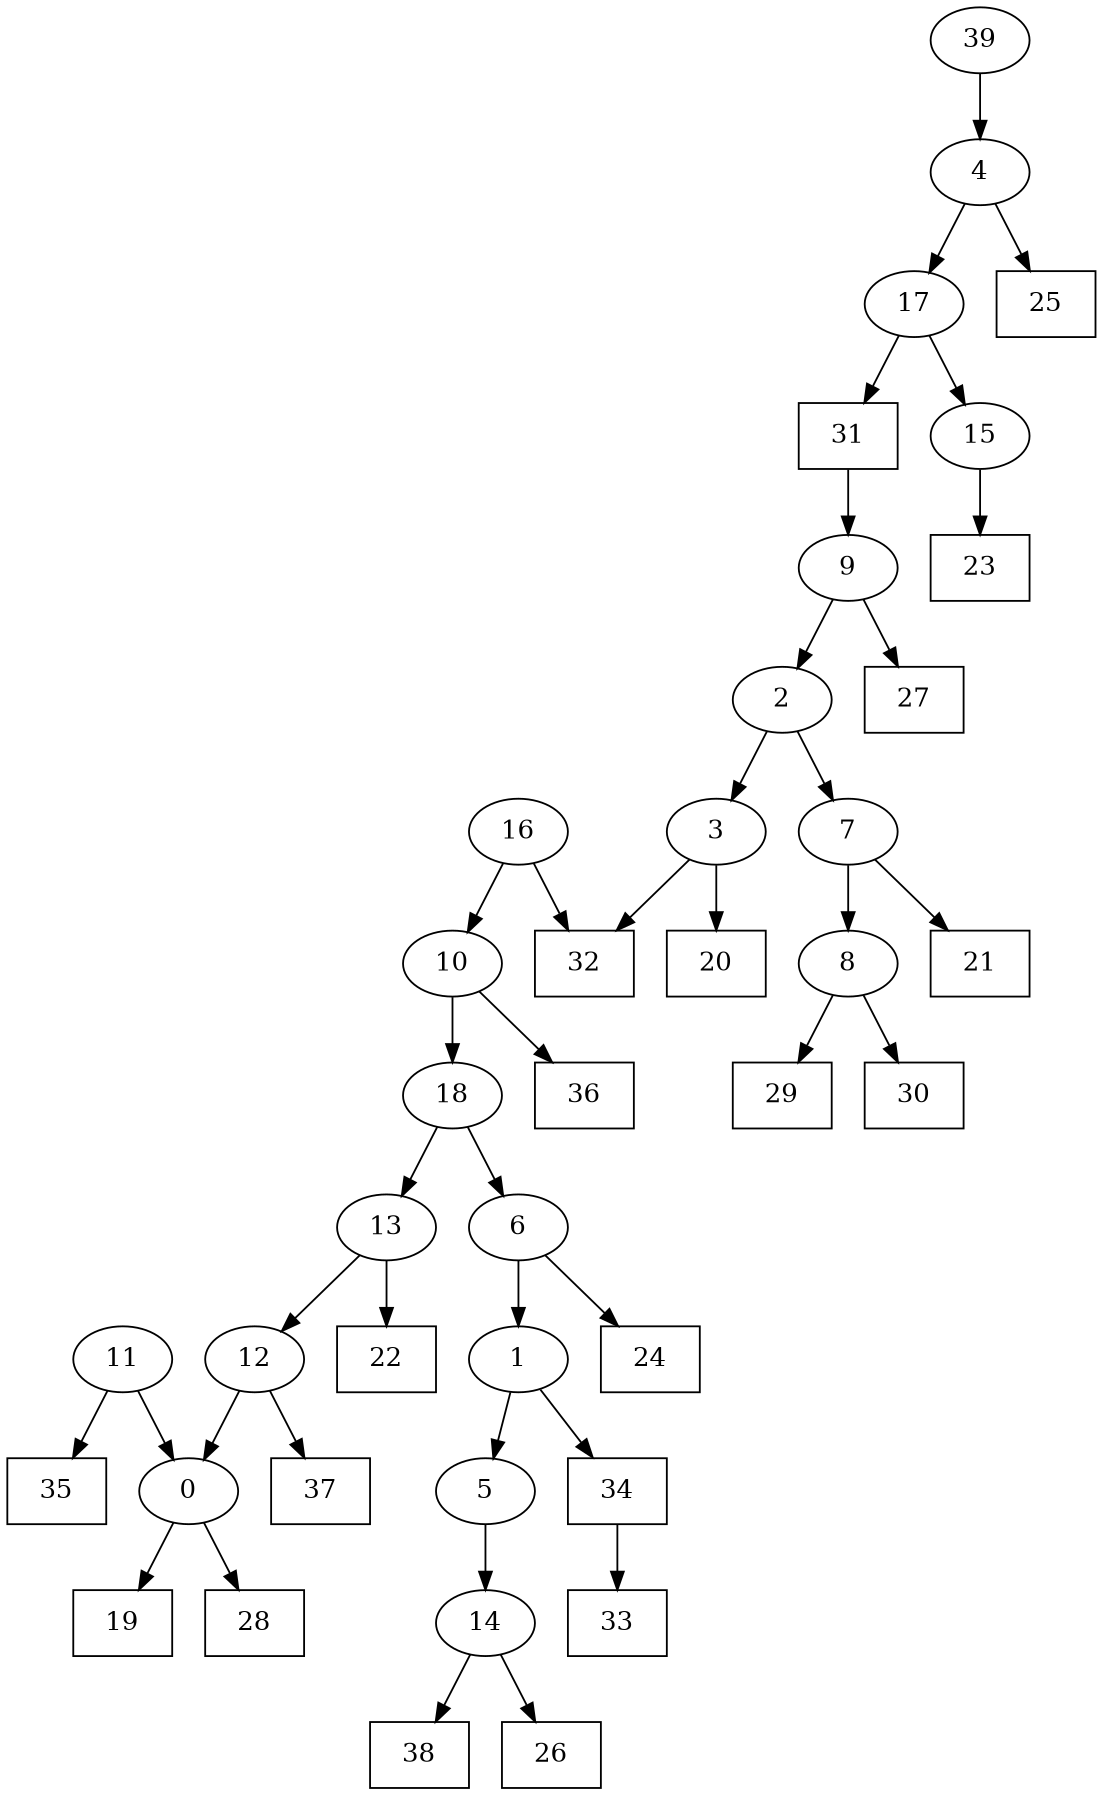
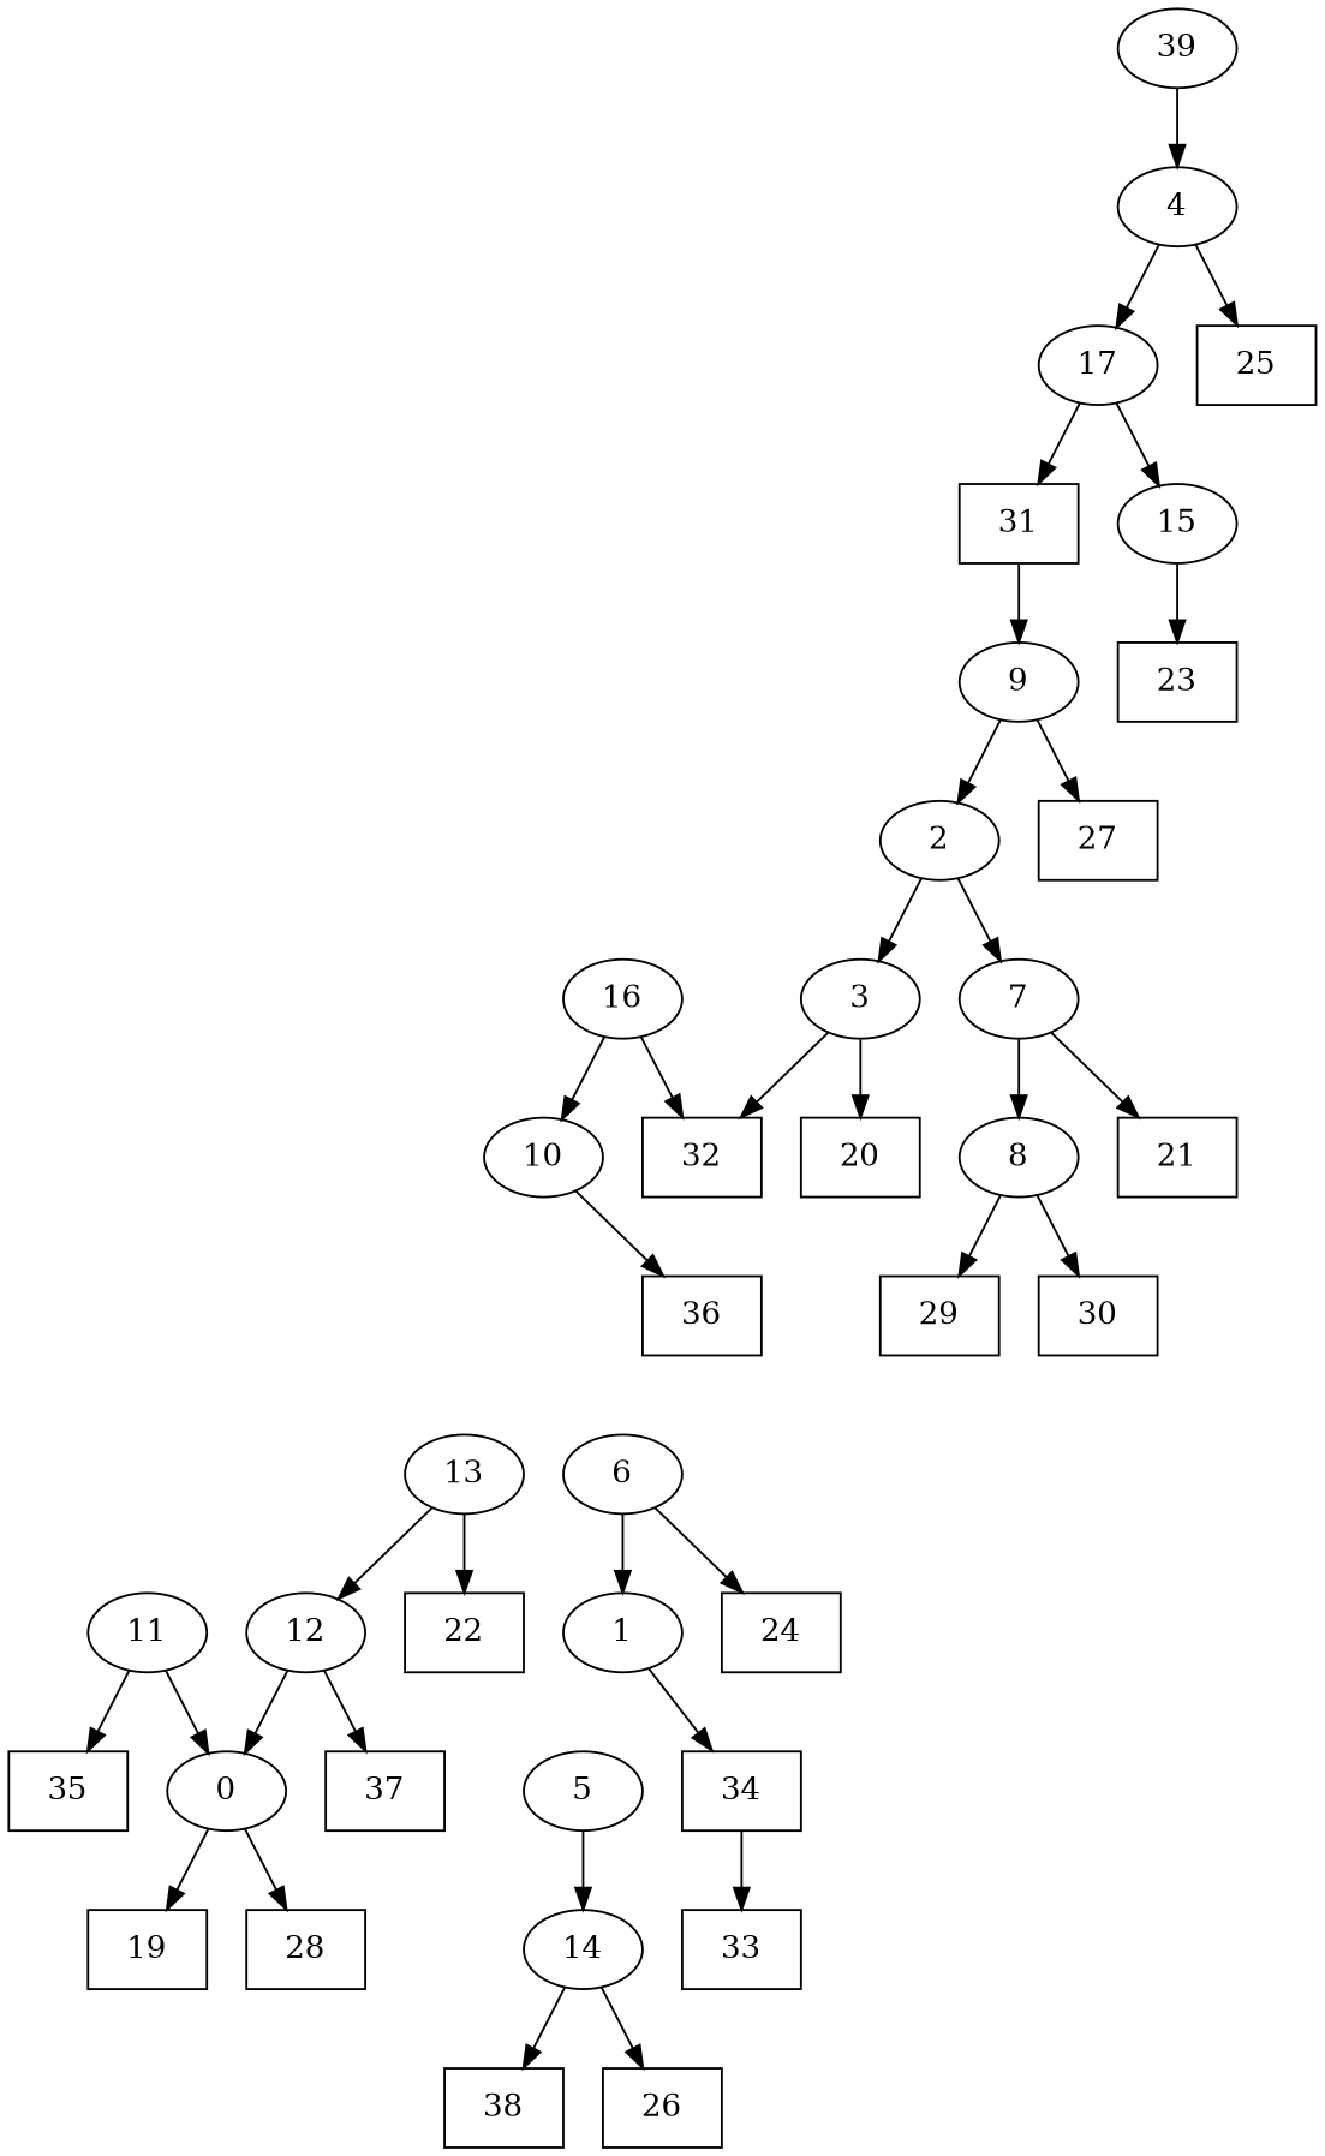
  digraph {
    n1 [label=0]
    n2 [label=19 shape=box]
    n3 [label=28 shape=box]
    n4 [label=1]
    n5 [label=5]
    n6 [label=34 shape=box]
    n7 [label=14]
    n8 [label=33 shape=box]
    n9 [label=2]
    n10 [label=3]
    n11 [label=7]
    n12 [label=20 shape=box]
    n13 [label=32 shape=box]
    n14 [label=8]
    n15 [label=21 shape=box]
    n16 [label=16]
    n17 [label=10]
    n18 [label=4]
    n19 [label=17]
    n20 [label=25 shape=box]
    n21 [label=15]
    n22 [label=31 shape=box]
    n23 [label=38 shape=box]
    n24 [label=26 shape=box]
    n25 [label=6]
    n26 [label=24 shape=box]
    n27 [label=29 shape=box]
    n28 [label=30 shape=box]
    n29 [label=9]
    n30 [label=27 shape=box]
-   n31 [label=18]
    n32 [label=36 shape=box]
    n33 [label=13]
    n34 [label=11]
    n35 [label=35 shape=box]
    n36 [label=12]
    n37 [label=37 shape=box]
    n38 [label=22 shape=box]
    n39 [label=23 shape=box]
    n40 [label=39]
    n1 -> n2
    n1 -> n3
-   n4 -> n5
    n4 -> n6
    n5 -> n7
    n6 -> n8
    n7 -> n23
    n7 -> n24
    n9 -> n10
    n9 -> n11
    n10 -> n12
    n10 -> n13
    n11 -> n14
    n11 -> n15
    n14 -> n27
    n14 -> n28
    n16 -> n13
    n16 -> n17
-   n17 -> n31
    n17 -> n32
    n18 -> n19
    n18 -> n20
    n19 -> n21
    n19 -> n22
    n21 -> n39
    n22 -> n29
    n25 -> n4
    n25 -> n26
    n29 -> n9
    n29 -> n30
-   n31 -> n25
-   n31 -> n33
    n33 -> n36
    n33 -> n38
    n34 -> n1
    n34 -> n35
    n36 -> n1
    n36 -> n37
    n40 -> n18
  }
